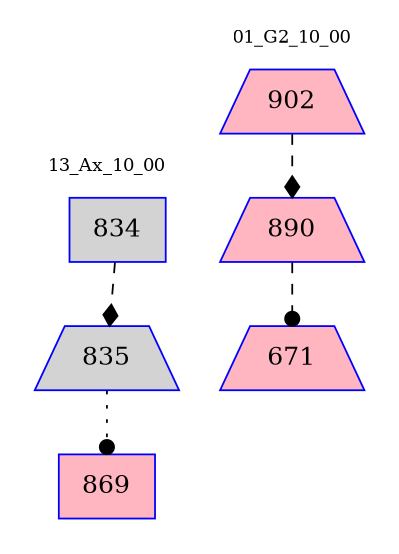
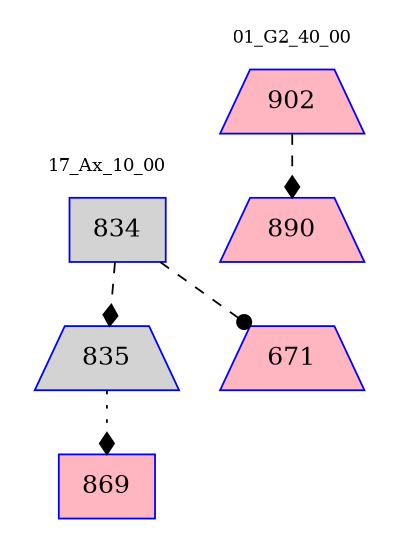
  digraph {
    node [color=blue fillcolor=lightpink shape=trapezium style=filled]
    edge [arrowhead=diamond color=black style=dashed]
    n1 [fillcolor=lightgrey label=834 shape=box]
    n2 [fillcolor=lightgrey label=835]
    n3 [label=869 shape=box]
    n4 [label=902]
    n5 [label=890]
    n6 [label=671]
    subgraph cluster_1 {
      color=white
      fontsize=10
-     label="13_Ax_10_00"
+     label="17_Ax_10_00"
      n1
      n2
      n3
    }
    subgraph cluster_2 {
      color=white
      fontsize=10
-     label="01_G2_10_00"
+     label="01_G2_40_00"
      n4
      n5
      n6
    }
    n1 -> n2
-   n2 -> n3 [arrowhead=dot style=dotted]
+   n2 -> n3 [style=dotted]
    n4 -> n5
-   n5 -> n6 [arrowhead=dot]
+   n1 -> n6 [arrowhead=dot]
  }
